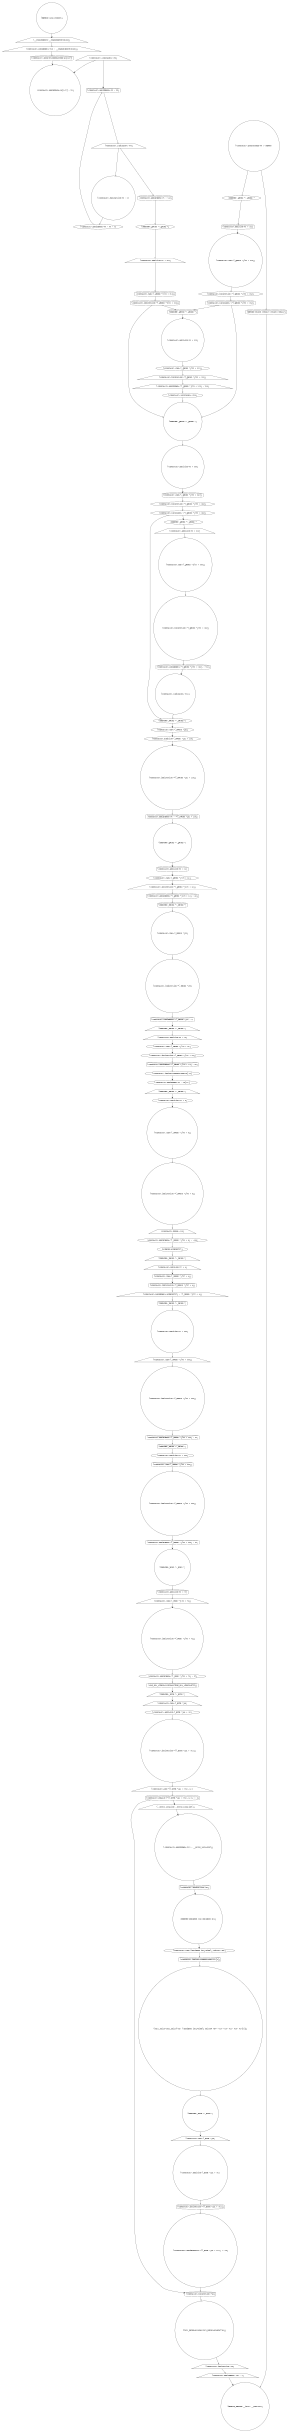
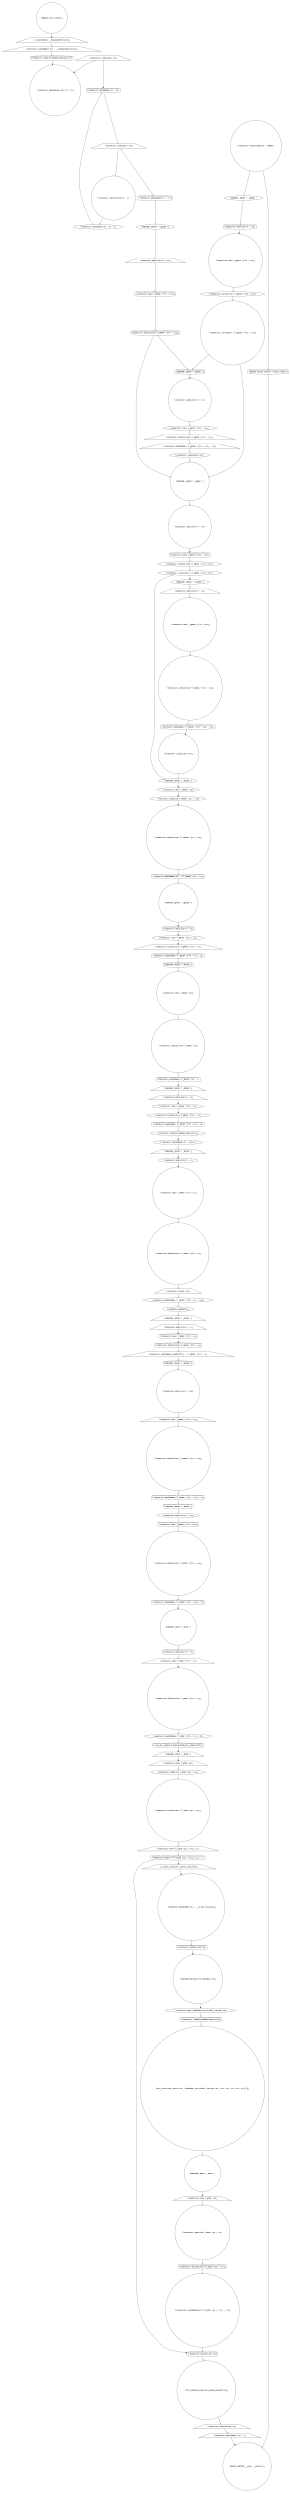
  digraph {
    fontname="Courier Prime"
    node [fontname="Courier Prime" shape=cylinder]
    edge [arrowhead=odot fontname="Courier Prime"]
    n1 [label="(<operator>.assignment,v18 = __readfsqword(0x28u))" shape=trapezium]
    n2 [label="(<operator>.indirectIndexAccess,a1[167])"]
    n3 [label="(<operator>.assignment,a1[167] = v2)" shape=circle]
    n4 [label="(__readfsqword,__readfsqword(0x28u))" shape=trapezium]
    n5 [label="(<operator>.logicalNot,!v2)" shape=trapezium]
    n6 [label="(<operator>.assignment,v3 = v2)"]
    n7 [label="(<operator>.logicalNot,!v4)" shape=trapezium]
    n8 [label="(<operator>.assignment,v5 = 512)"]
    n9 [label="(<operator>.subtraction,v4 - 8)" shape=circle]
    n10 [label="(UNKNOWN,_QWORD *,_QWORD *)" shape=ellipse]
    n11 [label="(<operator>.assignment,v9 = v4 - 8)" shape=ellipse]
    n12 [label="(<operator>.addition,v3 + 352)" shape=trapezium]
    n13 [label="(<operator>.indirection,*(_QWORD *)(v3 + 352))"]
    n14 [label="(UNKNOWN,_QWORD *,_QWORD *)"]
    n15 [label="(UNKNOWN,_QWORD *,_QWORD *)" shape=circle]
    n16 [label="(<operator>.addition,v3 + 352)" shape=circle]
    n17 [label="(<operator>.addition,v3 + 360)" shape=circle]
    n18 [label="(<operator>.cast,(_QWORD *)(v3 + 352))"]
    n19 [label="(<operator>.assignment,*(_QWORD *)(v3 + 352) = v10)" shape=trapezium]
    n20 [label="(<operator>.logicalNot,!v10)" shape=ellipse]
    n21 [label="(<operator>.indirection,*(_QWORD *)(v3 + 352))" shape=trapezium]
    n22 [label="(<operator>.cast,(_QWORD *)(v3 + 352))" shape=ellipse]
    n23 [label="(<operator>.greaterThan,v9 > 0xFFB0)" shape=circle]
    n24 [label="(RETURN,return result;,return result;)"]
    n25 [label="(UNKNOWN,_QWORD *,_QWORD *)" shape=ellipse]
    n26 [label="(METHOD_RETURN,__int64 __fastcall)" shape=circle]
    n27 [label="(<operator>.addition,v3 + 352)"]
-   n28 [label="(<operator>.logicalNot,!*(_QWORD *)(v3 + 352))"]
+   n28 [label="(<operator>.logicalNot,!*(_QWORD *)(v3 + 352))" shape=circle]
    n29 [label="(<operator>.indirection,*(_QWORD *)(v3 + 352))" shape=ellipse]
    n30 [label="(<operator>.cast,(_QWORD *)(v3 + 352))" shape=circle]
    n31 [label="(<operator>.logicalNot,!*(_QWORD *)(v3 + 360))" shape=ellipse]
    n32 [label="(UNKNOWN,_QWORD *,_QWORD *)" shape=ellipse]
    n33 [label="(UNKNOWN,_DWORD *,_DWORD *)" shape=ellipse]
    n34 [label="(<operator>.addition,v3 + 360)" shape=trapezium]
    n35 [label="(<operator>.cast,(_DWORD *)a1)" shape=ellipse]
    n36 [label="(<operator>.indirection,*(_QWORD *)(v3 + 360))" shape=ellipse]
    n37 [label="(<operator>.cast,(_QWORD *)(v3 + 360))"]
    n38 [label="(<operator>.assignment,*(_QWORD *)(v3 + 360) = v11)"]
    n39 [label="(<operator>.logicalNot,!v11)" shape=circle]
    n40 [label="(<operator>.indirection,*(_QWORD *)(v3 + 360))" shape=circle]
    n41 [label="(<operator>.cast,(_QWORD *)(v3 + 360))" shape=circle]
    n42 [label="(<operator>.assignment,v6 = *((_DWORD *)a1 + 156))"]
    n43 [label="(UNKNOWN,_QWORD *,_QWORD *)" shape=circle]
    n44 [label="(<operator>.addition,v3 + 16)"]
    n45 [label="(<operator>.indirection,*((_DWORD *)a1 + 156))" shape=circle]
    n46 [label="(<operator>.addition,(_DWORD *)a1 + 156)" shape=ellipse]
    n47 [label="(<operator>.assignment,*(_QWORD *)(v3 + 16) = a1)"]
    n48 [label="(UNKNOWN,_DWORD *,_DWORD *)"]
    n49 [label="(<operator>.cast,(_DWORD *)v3)" shape=circle]
    n50 [label="(<operator>.indirection,*(_QWORD *)(v3 + 16))" shape=trapezium]
    n51 [label="(<operator>.cast,(_QWORD *)(v3 + 16))" shape=ellipse]
    n52 [label="(<operator>.assignment,*(_DWORD *)v3 = 0)"]
    n53 [label="(UNKNOWN,_DWORD *,_DWORD *)" shape=trapezium]
    n54 [label="(<operator>.addition,v3 + 24)" shape=trapezium]
    n55 [label="(<operator>.indirection,*(_DWORD *)v3)" shape=circle]
    n56 [label="(<operator>.assignment,*(_DWORD *)(v3 + 24) = v6)"]
    n57 [label="(<operator>.indirectIndexAccess,a1[14])" shape=ellipse]
    n58 [label="(<operator>.assignment,v7 = a1[14])" shape=ellipse]
    n59 [label="(<operator>.indirection,*(_DWORD *)(v3 + 24))" shape=ellipse]
    n60 [label="(<operator>.cast,(_DWORD *)(v3 + 24))" shape=ellipse]
    n61 [label="(UNKNOWN,_DWORD *,_DWORD *)" shape=trapezium]
    n62 [label="(<operator>.addition,v3 + 8)" shape=ellipse]
    n63 [label="(<operator>.assignment,*(_DWORD *)(v3 + 8) = -100)" shape=ellipse]
    n64 [label="(LODWORD,LODWORD(v7))" shape=ellipse]
    n65 [label="(UNKNOWN,_DWORD *,_DWORD *)" shape=trapezium]
    n66 [label="(<operator>.indirection,*(_DWORD *)(v3 + 8))" shape=circle]
    n67 [label="(<operator>.minus,-100)" shape=trapezium]
    n68 [label="(<operator>.cast,(_DWORD *)(v3 + 8))" shape=circle]
    n69 [label="(<operator>.assignment,LODWORD(v7) = *(_DWORD *)(v7 + 4))" shape=trapezium]
    n70 [label="(UNKNOWN,_DWORD *,_DWORD *)"]
    n71 [label="(<operator>.addition,v3 + 340)" shape=circle]
    n72 [label="(<operator>.addition,v7 + 4)" shape=trapezium]
    n73 [label="(<operator>.indirection,*(_DWORD *)(v7 + 4))"]
    n74 [label="(<operator>.cast,(_DWORD *)(v7 + 4))"]
    n75 [label="(<operator>.assignment,*(_DWORD *)(v3 + 340) = v5)"]
    n76 [label="(UNKNOWN,_DWORD *,_DWORD *)"]
    n77 [label="(<operator>.addition,v3 + 344)" shape=ellipse]
    n78 [label="(<operator>.indirection,*(_DWORD *)(v3 + 340))" shape=circle]
    n79 [label="(<operator>.cast,(_DWORD *)(v3 + 340))" shape=trapezium]
    n80 [label="(<operator>.assignment,*(_DWORD *)(v3 + 344) = v5)"]
    n81 [label="(UNKNOWN,_WORD *,_WORD *)" shape=circle]
    n82 [label="(<operator>.addition,v3 + 72)"]
    n83 [label="(<operator>.indirection,*(_DWORD *)(v3 + 344))" shape=circle]
    n84 [label="(<operator>.cast,(_DWORD *)(v3 + 344))"]
    n85 [label="(<operator>.assignment,*(_WORD *)(v3 + 72) = v7)" shape=ellipse]
    n86 [label="(tftp_set_timeouts,greaterThan_set_timeouts(v3))"]
    n87 [label="(UNKNOWN,_BYTE *,_BYTE *)" shape=trapezium]
    n88 [label="(<operator>.indirection,*(_WORD *)(v3 + 72))" shape=circle]
    n89 [label="(<operator>.cast,(_WORD *)(v3 + 72))" shape=trapezium]
    n90 [label="(<operator>.cast,(_BYTE *)a1)" shape=trapezium]
    n91 [label="(<operator>.equals,(*((_BYTE *)a1 + 951) & 2) == 0)"]
    n92 [label="(__errno_location,__errno_location())" shape=trapezium]
    n93 [label="(<operator>.indirection,*a1)"]
    n94 [label="(<operator>.assignment,v12 = __errno_location())" shape=circle]
    n95 [label="(Curl_pgrsStartNow,Curl_pgrsStartNow(*a1))" shape=circle]
    n96 [label="(<operator>.and,*((_BYTE *)a1 + 951) & 2)" shape=trapezium]
    n97 [label="(<operator>.indirection,*((_BYTE *)a1 + 951))" shape=circle]
    n98 [label="(<operator>.addition,(_BYTE *)a1 + 951)" shape=ellipse]
    n99 [label="(<operator>.indirection,*a1)"]
    n100 [label="(UNKNOWN,unsigned int,unsigned int)" shape=circle]
    n101 [label="(Curl_failf,Curl_failf(*a1, (unsigned int)\"bind() failed; %s\", v13, v14, v15, v16, v17[0]))" shape=circle]
    n102 [label="(UNKNOWN,_BYTE *,_BYTE *)" shape=circle]
    n103 [label="(<operator>.cast,(_BYTE *)a1)" shape=trapezium]
    n104 [label="(<operator>.cast,(unsigned int)\"bind() failed; %s\")" shape=ellipse]
    n105 [label="(<operator>.indirectIndexAccess,v17[0])"]
    n106 [label="(<operators>.assignmentOr,*((_BYTE *)a1 + 951) |= 2u)" shape=circle]
    n107 [label="(<operator>.indirection,*((_BYTE *)a1 + 951))"]
    n108 [label="(<operator>.addition,(_BYTE *)a1 + 951)" shape=circle]
    n109 [label="(<operator>.indirection,*a2)" shape=trapezium]
    n110 [label="(<operator>.assignment,*a2 = 1)" shape=trapezium]
    n111 [label="(METHOD,tftp_connect)" shape=circle]
    n1 -> n2
    n2 -> n3 [arrowhead=vee]
    n4 -> n1
    n5 -> n3 [arrowhead=vee]
    n5 -> n6 [arrowhead=vee]
    n6 -> n7
    n7 -> n8
    n7 -> n9
    n8 -> n10 [arrowhead=onormal]
    n9 -> n11 [arrowhead=onormal]
    n10 -> n12
    n11 -> n6
    n12 -> n18 [arrowhead=onormal]
    n13 -> n14
    n13 -> n15 [arrowhead=onormal]
    n14 -> n16 [arrowhead=vee]
    n15 -> n17 [arrowhead=onormal]
    n16 -> n22
    n17 -> n37 [arrowhead=vee]
    n18 -> n13
    n19 -> n20 [arrowhead=onormal]
    n20 -> n15 [arrowhead=onormal]
    n21 -> n19
    n22 -> n21
    n23 -> n24
    n23 -> n25
    n24 -> n26 [arrowhead=onormal]
    n25 -> n27 [arrowhead=onormal]
    n27 -> n30 [arrowhead=vee]
    n28 -> n14
    n28 -> n15
    n29 -> n28
    n30 -> n29
    n31 -> n32 [arrowhead=vee]
    n31 -> n33 [arrowhead=onormal]
    n32 -> n34 [arrowhead=onormal]
    n33 -> n35 [arrowhead=vee]
    n34 -> n41
    n35 -> n46 [arrowhead=vee]
    n36 -> n31 [arrowhead=onormal]
    n37 -> n36 [arrowhead=onormal]
    n38 -> n39 [arrowhead=vee]
    n39 -> n33
    n40 -> n38
    n41 -> n40 [arrowhead=onormal]
    n42 -> n43 [arrowhead=onormal]
    n43 -> n44 [arrowhead=vee]
    n44 -> n51 [arrowhead=vee]
    n45 -> n42
    n46 -> n45 [arrowhead=vee]
    n47 -> n48
    n48 -> n49 [arrowhead=onormal]
    n49 -> n55 [arrowhead=onormal]
    n50 -> n47
    n51 -> n50 [arrowhead=vee]
    n52 -> n53 [arrowhead=vee]
    n53 -> n54
    n54 -> n60 [arrowhead=vee]
    n55 -> n52
    n56 -> n57
    n57 -> n58 [arrowhead=vee]
    n58 -> n61 [arrowhead=onormal]
    n59 -> n56
    n60 -> n59 [arrowhead=vee]
    n61 -> n62 [arrowhead=vee]
    n62 -> n68 [arrowhead=vee]
    n63 -> n64
    n64 -> n65 [arrowhead=onormal]
    n65 -> n72
    n66 -> n67 [arrowhead=onormal]
    n67 -> n63
    n68 -> n66
    n69 -> n70 [arrowhead=onormal]
    n70 -> n71 [arrowhead=onormal]
    n71 -> n79 [arrowhead=onormal]
    n72 -> n74 [arrowhead=vee]
    n73 -> n69 [arrowhead=onormal]
    n74 -> n73 [arrowhead=vee]
    n75 -> n76 [arrowhead=onormal]
    n76 -> n77
    n77 -> n84
    n78 -> n75 [arrowhead=onormal]
    n79 -> n78
    n80 -> n81 [arrowhead=vee]
    n81 -> n82
    n82 -> n89
    n83 -> n80
    n84 -> n83
    n85 -> n86 [arrowhead=onormal]
    n86 -> n87 [arrowhead=vee]
    n87 -> n90 [arrowhead=vee]
    n88 -> n85
    n89 -> n88 [arrowhead=vee]
    n90 -> n98 [arrowhead=onormal]
    n91 -> n92 [arrowhead=vee]
    n91 -> n93 [arrowhead=vee]
    n92 -> n94 [arrowhead=vee]
    n93 -> n95 [arrowhead=onormal]
    n94 -> n99
    n95 -> n109 [arrowhead=onormal]
    n96 -> n91
    n97 -> n96
    n98 -> n97
    n99 -> n100 [arrowhead=vee]
    n100 -> n104 [arrowhead=vee]
    n101 -> n102
    n102 -> n103 [arrowhead=vee]
    n103 -> n108
    n104 -> n105 [arrowhead=onormal]
    n105 -> n101 [arrowhead=onormal]
    n106 -> n93 [arrowhead=onormal]
    n107 -> n106
    n108 -> n107 [arrowhead=onormal]
    n109 -> n110 [arrowhead=onormal]
    n110 -> n26 [arrowhead=vee]
    n111 -> n4 [arrowhead=vee]
  }
